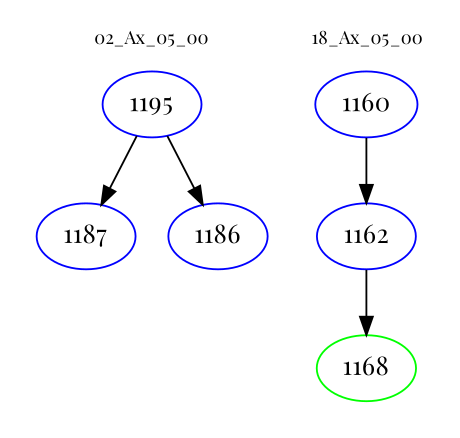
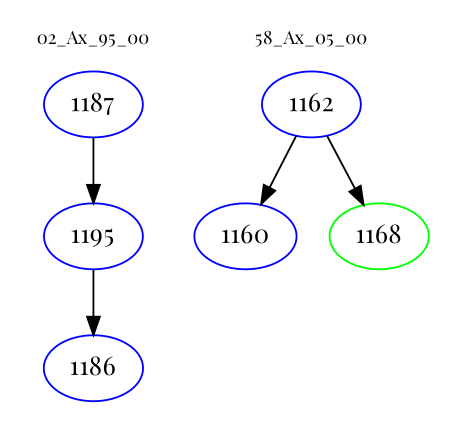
  digraph {
    fontname="Playfair Display"
    node [color=blue fontname="Playfair Display"]
    edge [color=black fontname="Playfair Display"]
    n1 [label=1195]
    n2 [label=1187]
    n3 [label=1186]
    n4 [label=1162]
    n5 [label=1160]
    n6 [color=green label=1168]
    subgraph cluster_1 {
      color=white
      fontsize=10
-     label="02_Ax_05_00"
+     label="02_Ax_95_00"
      n1
      n2
      n3
    }
    subgraph cluster_2 {
      color=white
      fontsize=10
-     label="18_Ax_05_00"
+     label="58_Ax_05_00"
      n4
      n5
      n6
    }
-   n1 -> n2
+   n2 -> n1
    n1 -> n3
-   n5 -> n4
+   n4 -> n5
    n4 -> n6
  }
